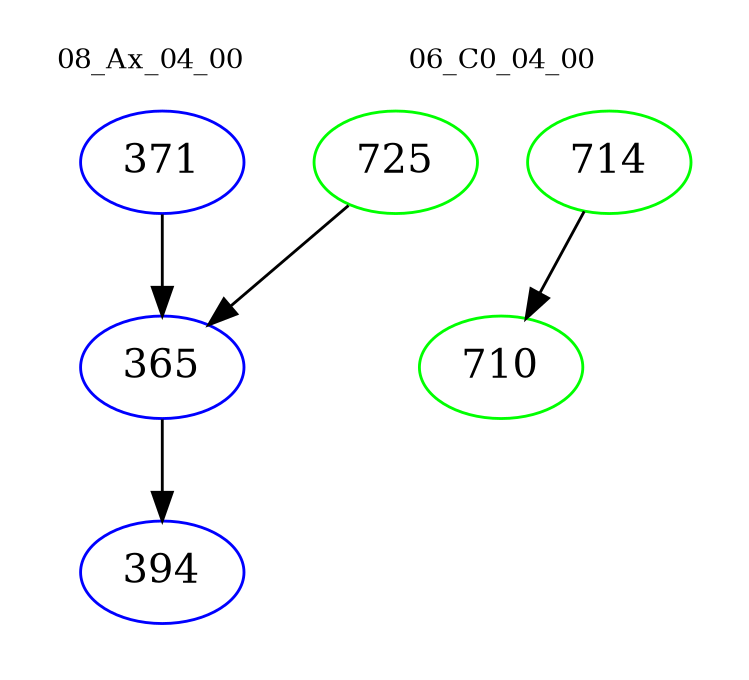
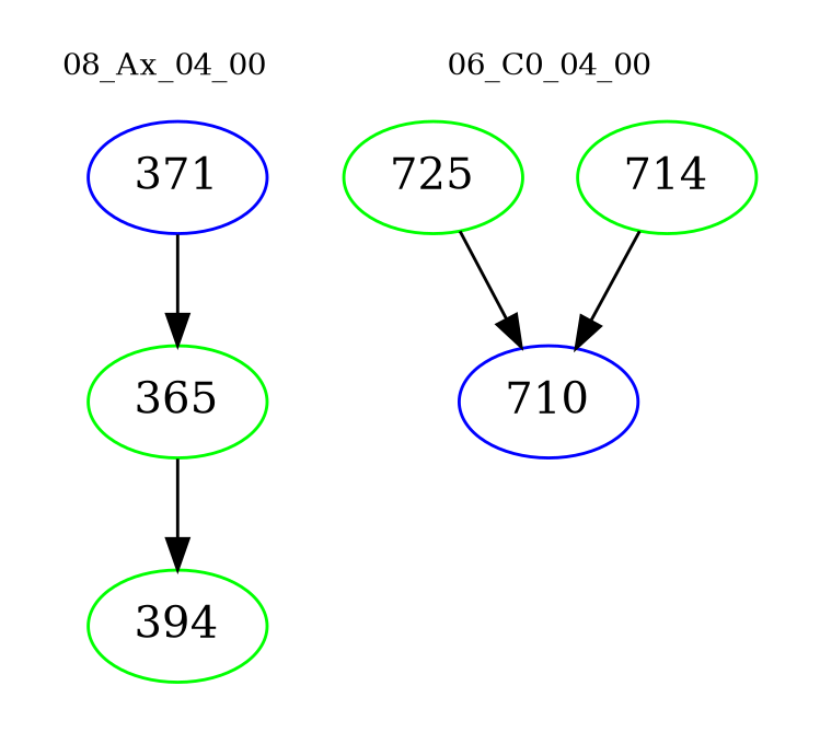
  digraph {
    node [color=blue]
    edge [color=black]
    n1 [label=371]
-   n2 [label=365]
-   n3 [label=394]
+   n2 [color=green label=365]
+   n3 [color=green label=394]
    n4 [color=green label=725]
-   n5 [color=green label=710]
+   n5 [label=710]
    n6 [color=green label=714]
    subgraph cluster_1 {
      color=white
      fontsize=10
      label="08_Ax_04_00"
      n1
      n2
      n3
    }
    subgraph cluster_2 {
      color=white
      fontsize=10
      label="06_C0_04_00"
      n4
      n5
      n6
    }
    n1 -> n2
    n2 -> n3
-   n4 -> n2
+   n4 -> n5
    n6 -> n5
  }
